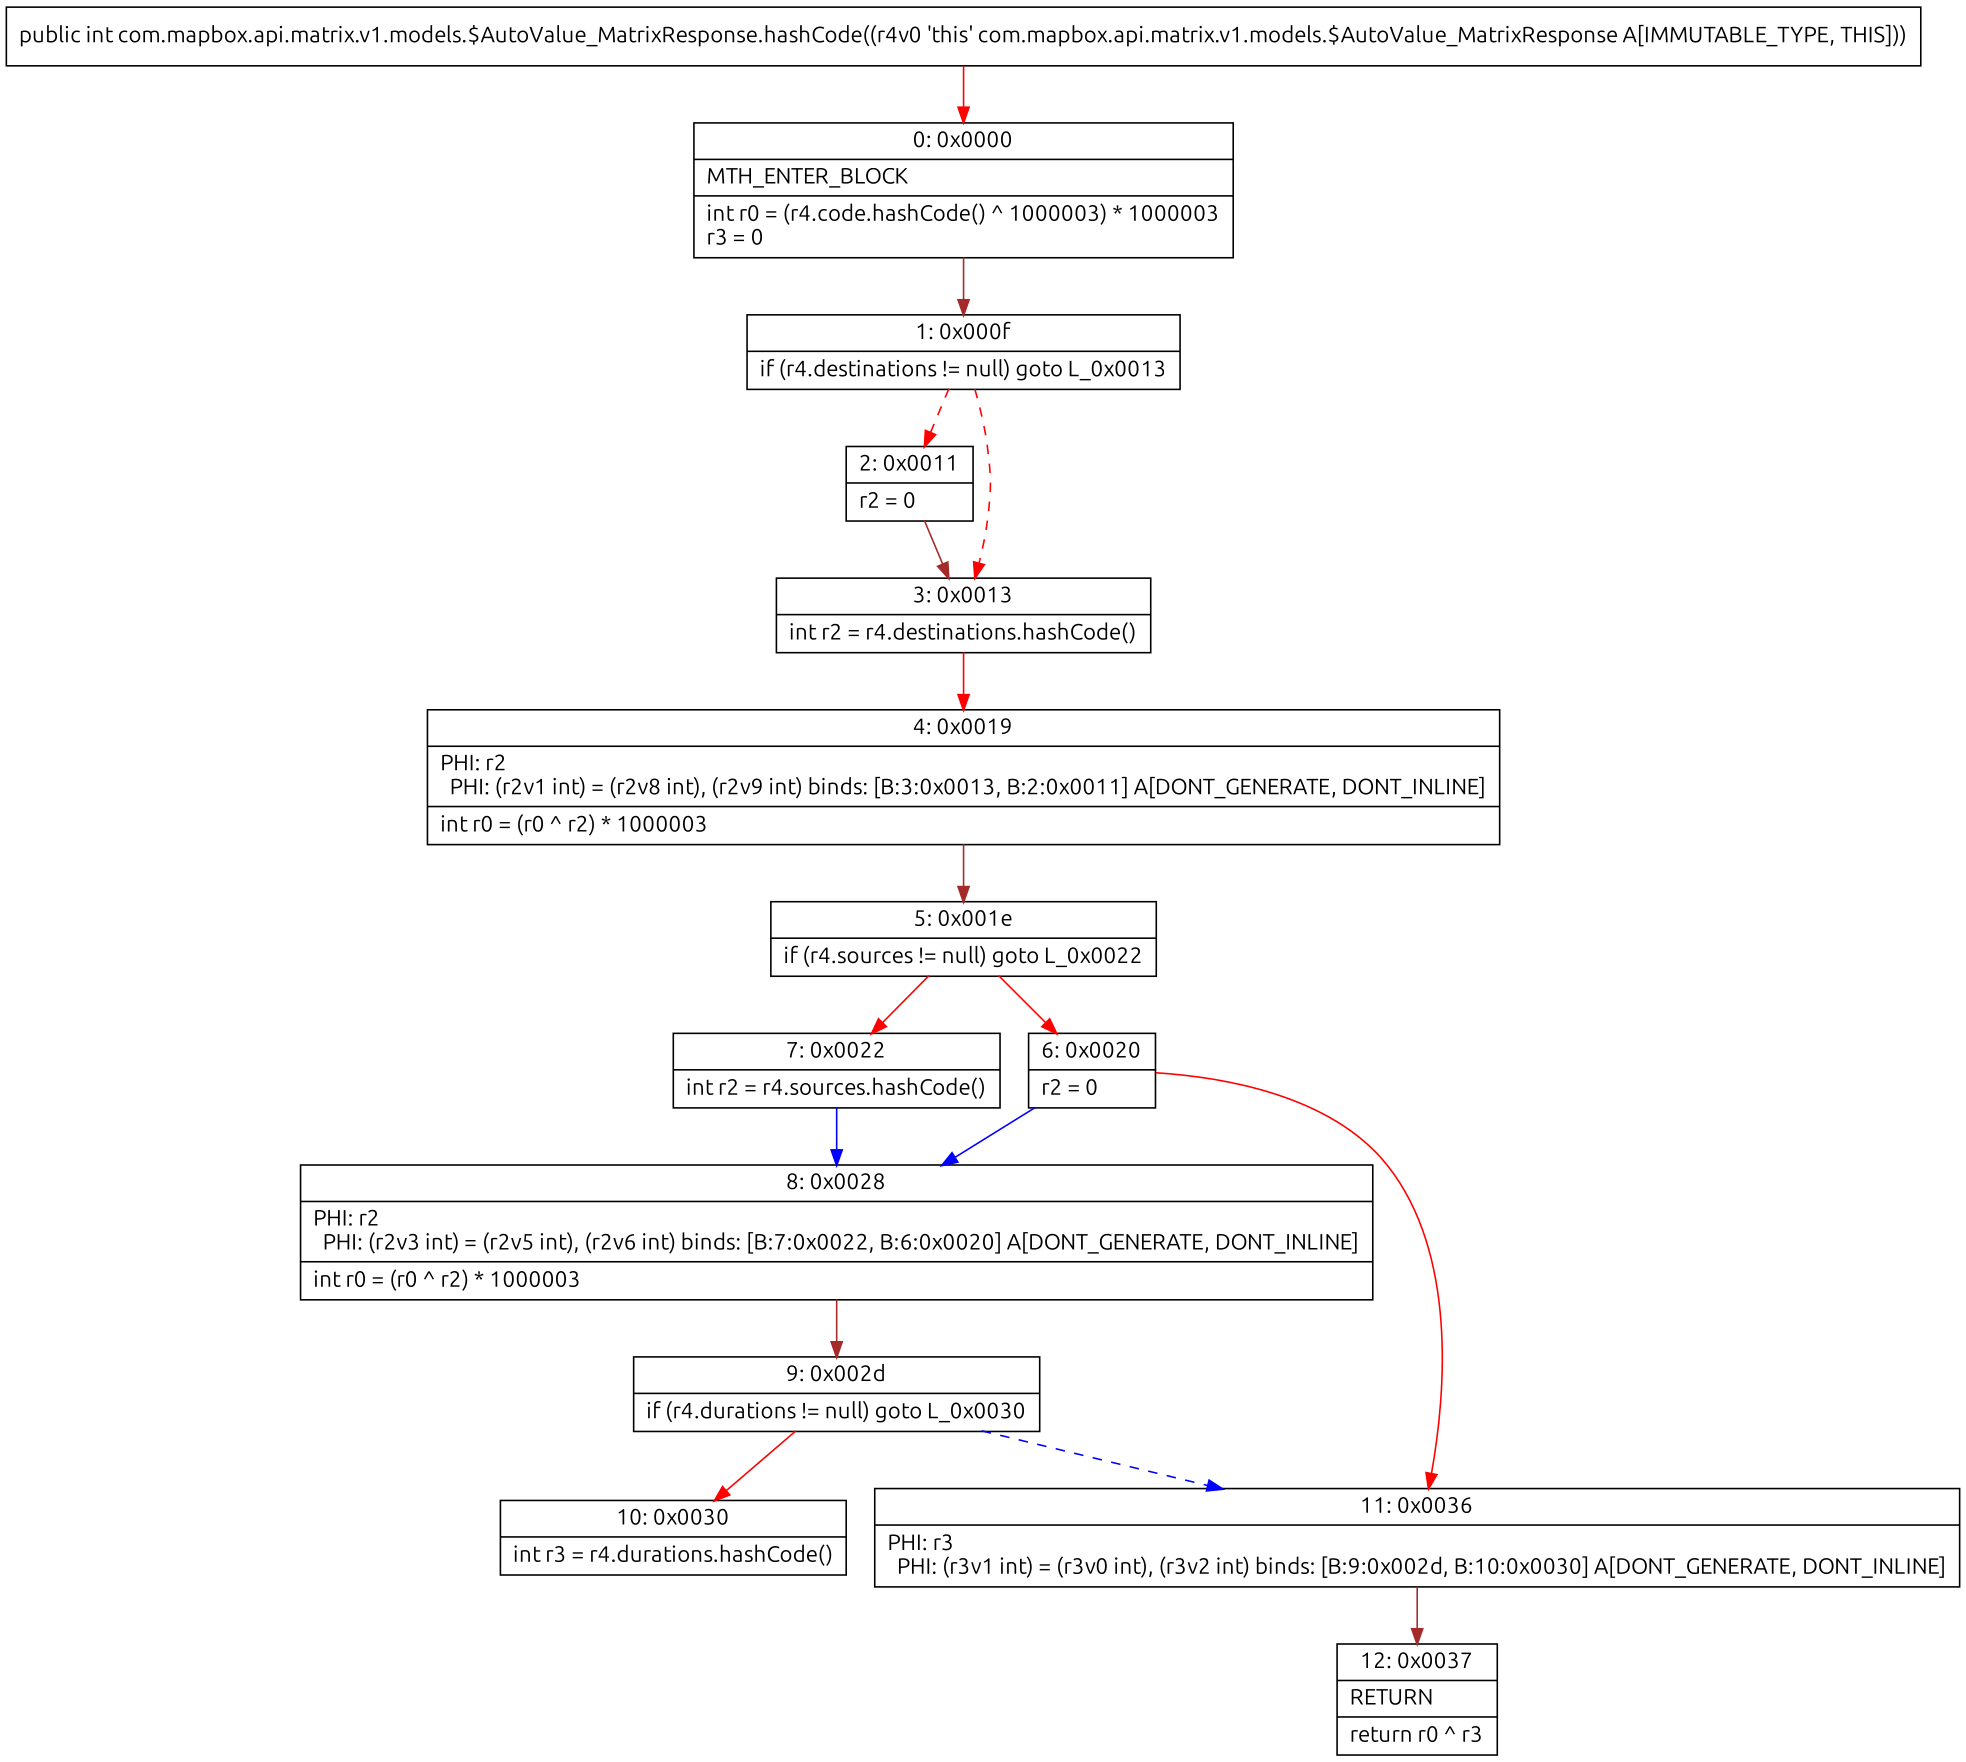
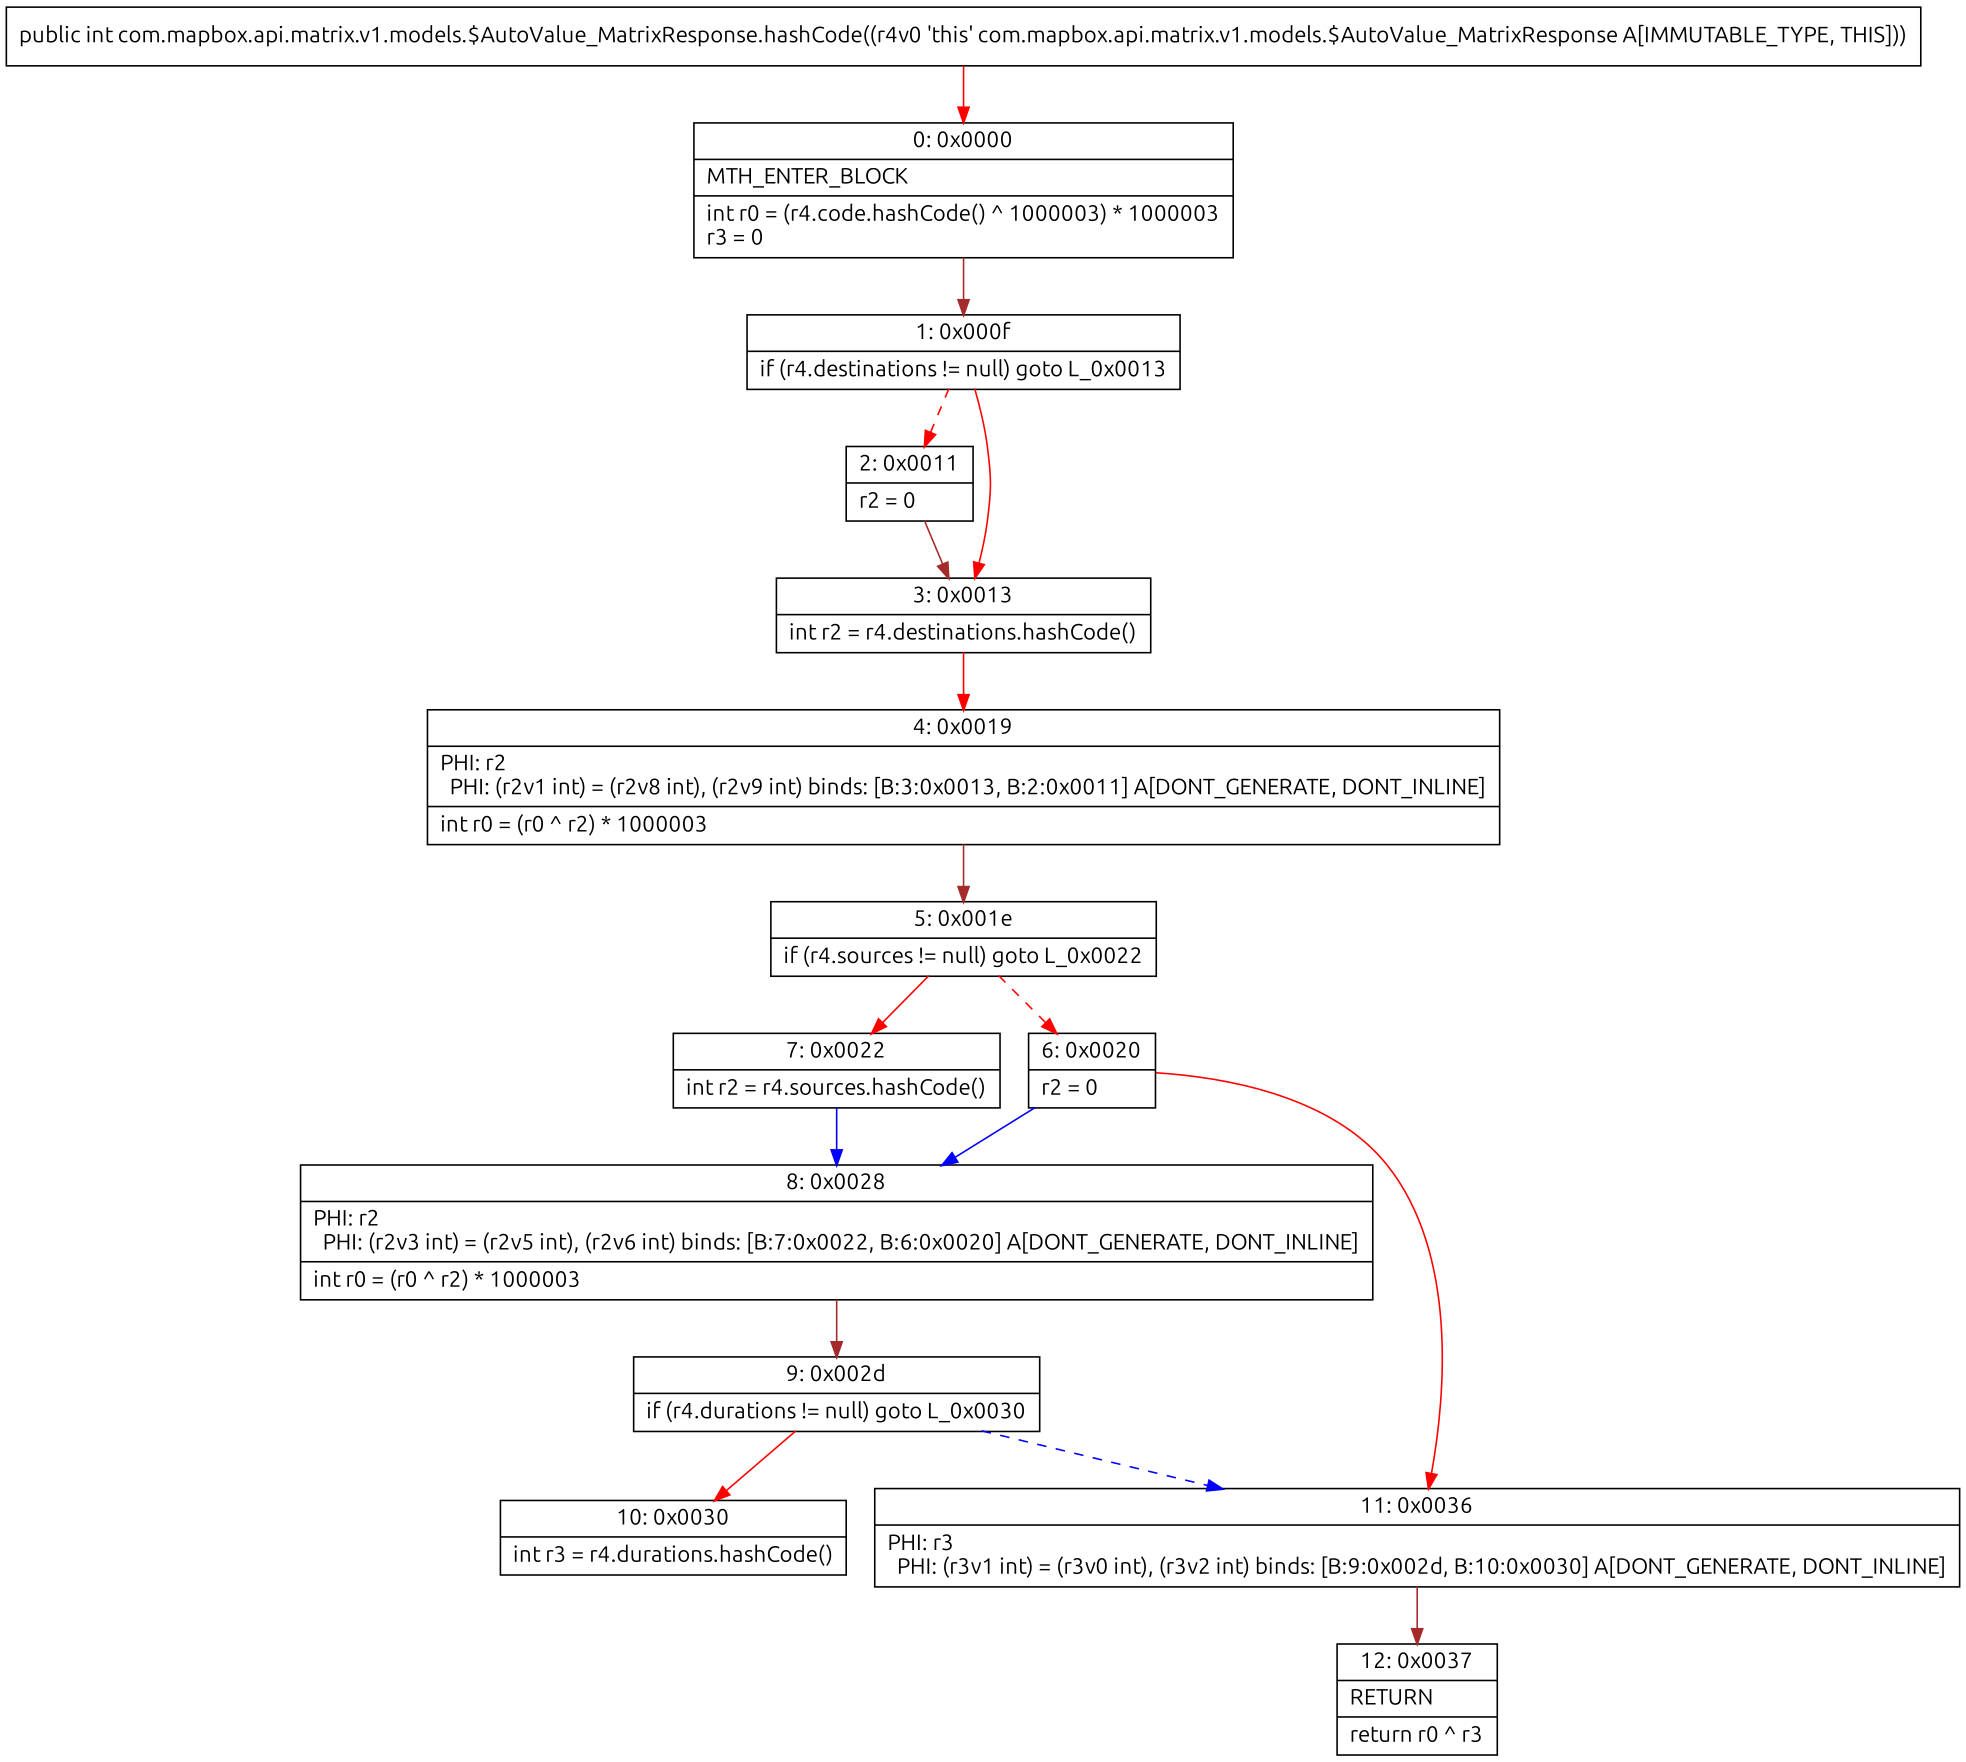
  digraph {
    fontname=Ubuntu
    node [fontname=Ubuntu shape=record]
    edge [color=red fontname=Ubuntu]
    n1 [label="{0\:\ 0x0000|MTH_ENTER_BLOCK\l|int r0 = (r4.code.hashCode() ^ 1000003) * 1000003\lr3 = 0\l}"]
    n2 [label="{1\:\ 0x000f|if (r4.destinations != null) goto L_0x0013\l}"]
    n3 [label="{2\:\ 0x0011|r2 = 0\l}"]
    n4 [label="{3\:\ 0x0013|int r2 = r4.destinations.hashCode()\l}"]
    n5 [label="{4\:\ 0x0019|PHI: r2 \l  PHI: (r2v1 int) = (r2v8 int), (r2v9 int) binds: [B:3:0x0013, B:2:0x0011] A[DONT_GENERATE, DONT_INLINE]\l|int r0 = (r0 ^ r2) * 1000003\l}"]
    n6 [label="{5\:\ 0x001e|if (r4.sources != null) goto L_0x0022\l}"]
    n7 [label="{6\:\ 0x0020|r2 = 0\l}"]
    n8 [label="{7\:\ 0x0022|int r2 = r4.sources.hashCode()\l}"]
    n9 [label="{8\:\ 0x0028|PHI: r2 \l  PHI: (r2v3 int) = (r2v5 int), (r2v6 int) binds: [B:7:0x0022, B:6:0x0020] A[DONT_GENERATE, DONT_INLINE]\l|int r0 = (r0 ^ r2) * 1000003\l}"]
    n10 [label="{11\:\ 0x0036|PHI: r3 \l  PHI: (r3v1 int) = (r3v0 int), (r3v2 int) binds: [B:9:0x002d, B:10:0x0030] A[DONT_GENERATE, DONT_INLINE]\l}"]
    n11 [label="{9\:\ 0x002d|if (r4.durations != null) goto L_0x0030\l}"]
    n12 [label="{10\:\ 0x0030|int r3 = r4.durations.hashCode()\l}"]
    n13 [label="{12\:\ 0x0037|RETURN\l|return r0 ^ r3\l}"]
    n14 [label="{public int com.mapbox.api.matrix.v1.models.$AutoValue_MatrixResponse.hashCode((r4v0 'this' com.mapbox.api.matrix.v1.models.$AutoValue_MatrixResponse A[IMMUTABLE_TYPE, THIS])) }"]
    n1 -> n2 [color=brown]
    n2 -> n3 [style=dashed]
-   n2 -> n4 [style=dashed]
+   n2 -> n4
    n3 -> n4 [color=brown]
    n4 -> n5
    n5 -> n6 [color=brown]
-   n6 -> n7 [style=solid]
+   n6 -> n7 [style=dashed]
    n6 -> n8
    n7 -> n9 [color=blue]
    n7 -> n10
    n8 -> n9 [color=blue]
    n9 -> n11 [color=brown]
    n10 -> n13 [color=brown]
    n11 -> n10 [color=blue style=dashed]
    n11 -> n12
    n14 -> n1
  }
